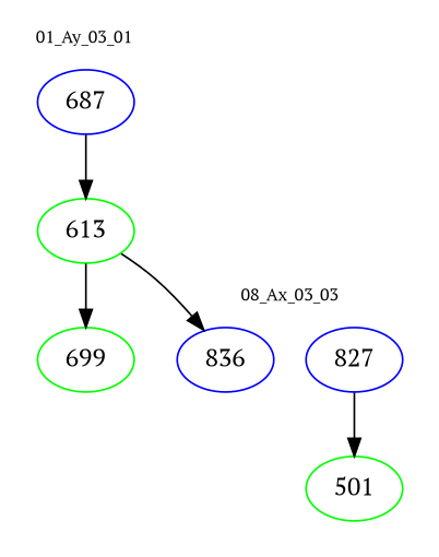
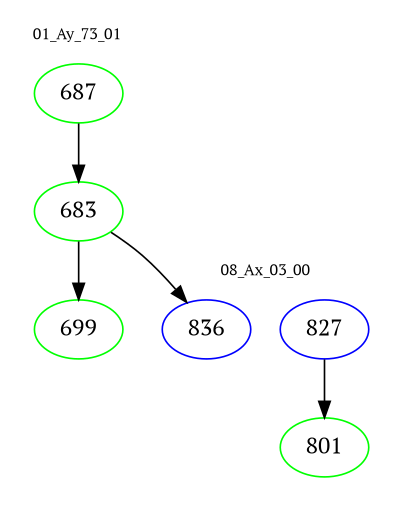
  digraph {
    fontname="PT Serif"
    node [color=blue fontname="PT Serif"]
    edge [color=black fontname="PT Serif"]
-   n1 [label=687]
-   n2 [color=green label=613]
+   n1 [color=green label=687]
+   n2 [color=green label=683]
    n3 [color=green label=699]
    n4 [label=827]
-   n5 [color=green label=501]
+   n5 [color=green label=801]
    n6 [label=836]
    subgraph cluster_1 {
      color=white
      fontsize=10
-     label="01_Ay_03_01"
+     label="01_Ay_73_01"
      n1
      n2
      n3
    }
    subgraph cluster_2 {
      color=white
      fontsize=10
-     label="08_Ax_03_03"
+     label="08_Ax_03_00"
      n4
      n5
      n6
    }
    n1 -> n2
    n2 -> n3
    n2 -> n6
    n4 -> n5
  }
